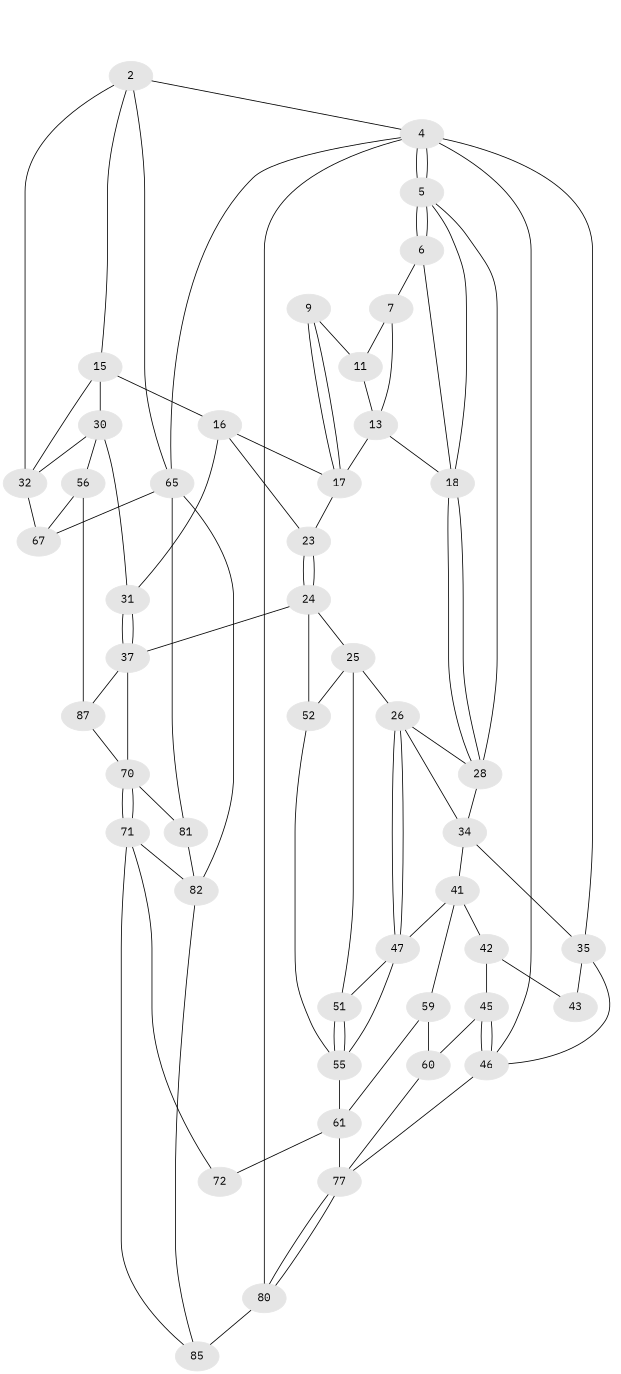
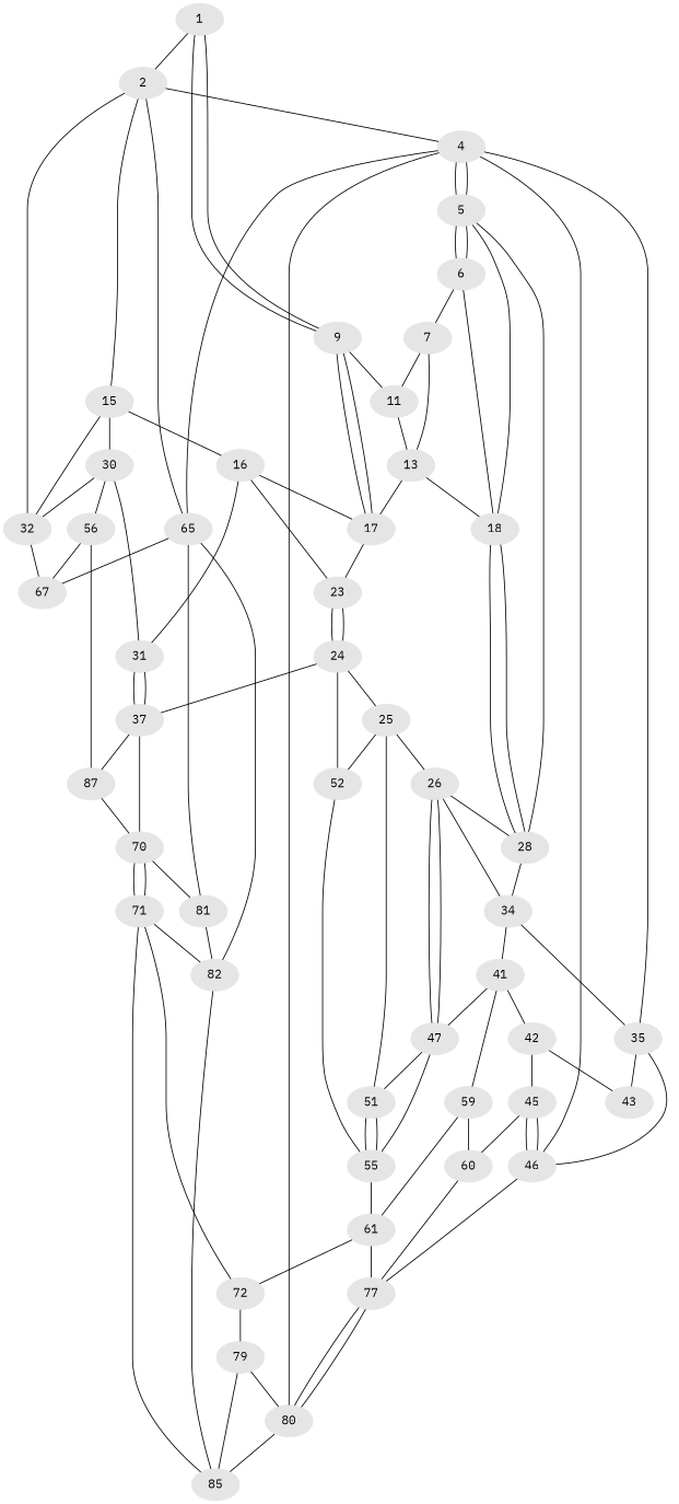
  graph {
    fontname="IBM Plex Mono"
    node [color=gray90 fontname="IBM Plex Mono" style=filled]
    edge [fontname="IBM Plex Mono"]
    2 [super="+3"]
+   1
    9 [super="+10"]
    4 [super="+75"]
    15 [super="+29"]
    32 [super="+53"]
    65 [super="+66"]
    11 [super="+12"]
    17 [super="+21"]
    5 [super="+20"]
    35 [super="+36"]
    46 [super="+74"]
    80 [super="+87"]
    16 [super="+22"]
    30 [super="+54"]
    67
    81
    82 [super="+88"]
    6
    18 [super="+19"]
    28 [super="+33"]
    43
    77 [super="+78"]
    85 [super="+86"]
    7 [super="+8"]
    34 [super="+40"]
    13 [super="+14"]
    23
    31
    56 [super="+68"]
    24 [super="+39"]
    37 [super="+38"]
    25 [super="+50"]
    52
    26 [super="+27"]
    51
    n37 [label=87 super="+69"]
    70 [super="+76"]
    55 [super="+58"]
    47 [super="+48"]
    41 [super="+49"]
    42 [super="+44"]
    59 [super="+63"]
    71 [super="+83"]
    45
    60 [super="+64"]
    61 [super="+62"]
    72 [super="+73"]
+   79 [super="+84"]
    2 -- 4
    2 -- 15
    2 -- 32
    2 -- 65
+   1 -- 2
+   1 -- 9
+   1 -- 9
    9 -- 11 [weight=2]
    9 -- 17
    9 -- 17
    4 -- 65
    4 -- 5
    4 -- 5
    4 -- 35
    4 -- 46
    4 -- 80
    15 -- 32
    15 -- 16
    15 -- 30
    32 -- 67
    65 -- 67
    65 -- 81
    65 -- 82
    11 -- 13
    17 -- 23
    5 -- 6
    5 -- 6
    5 -- 18
    5 -- 28
    35 -- 46
    35 -- 43
    46 -- 77
    80 -- 85
    16 -- 17
    16 -- 23
    16 -- 31
    30 -- 32
    30 -- 31
    30 -- 56
    81 -- 82
    82 -- 85
    6 -- 18
    6 -- 7
    18 -- 28
    18 -- 28
    28 -- 34
    77 -- 80
    77 -- 80
    7 -- 11
    7 -- 13
    34 -- 35
    34 -- 41
    13 -- 17
    13 -- 18
    23 -- 24
    23 -- 24
    31 -- 37
    31 -- 37
    56 -- 67
    56 -- n37 [weight=2]
    24 -- 37
    24 -- 25
    24 -- 52
    37 -- n37
    37 -- 70
    25 -- 52
    25 -- 26
    25 -- 51
    52 -- 55
    26 -- 28
    26 -- 34
    26 -- 47
    26 -- 47
    51 -- 55
    51 -- 55
    n37 -- 70
    70 -- 81
    70 -- 71
    70 -- 71
    55 -- 61
    47 -- 51
    47 -- 55
    41 -- 47
    41 -- 42
    41 -- 59
    42 -- 43 [weight=2]
    42 -- 45
    59 -- 60 [weight=2]
    59 -- 61
    71 -- 82
    71 -- 85
    71 -- 72
    45 -- 46
    45 -- 46
    45 -- 60
    60 -- 77
    61 -- 77
    61 -- 72
+   72 -- 79 [weight=2]
+   79 -- 80
+   79 -- 85
  }
